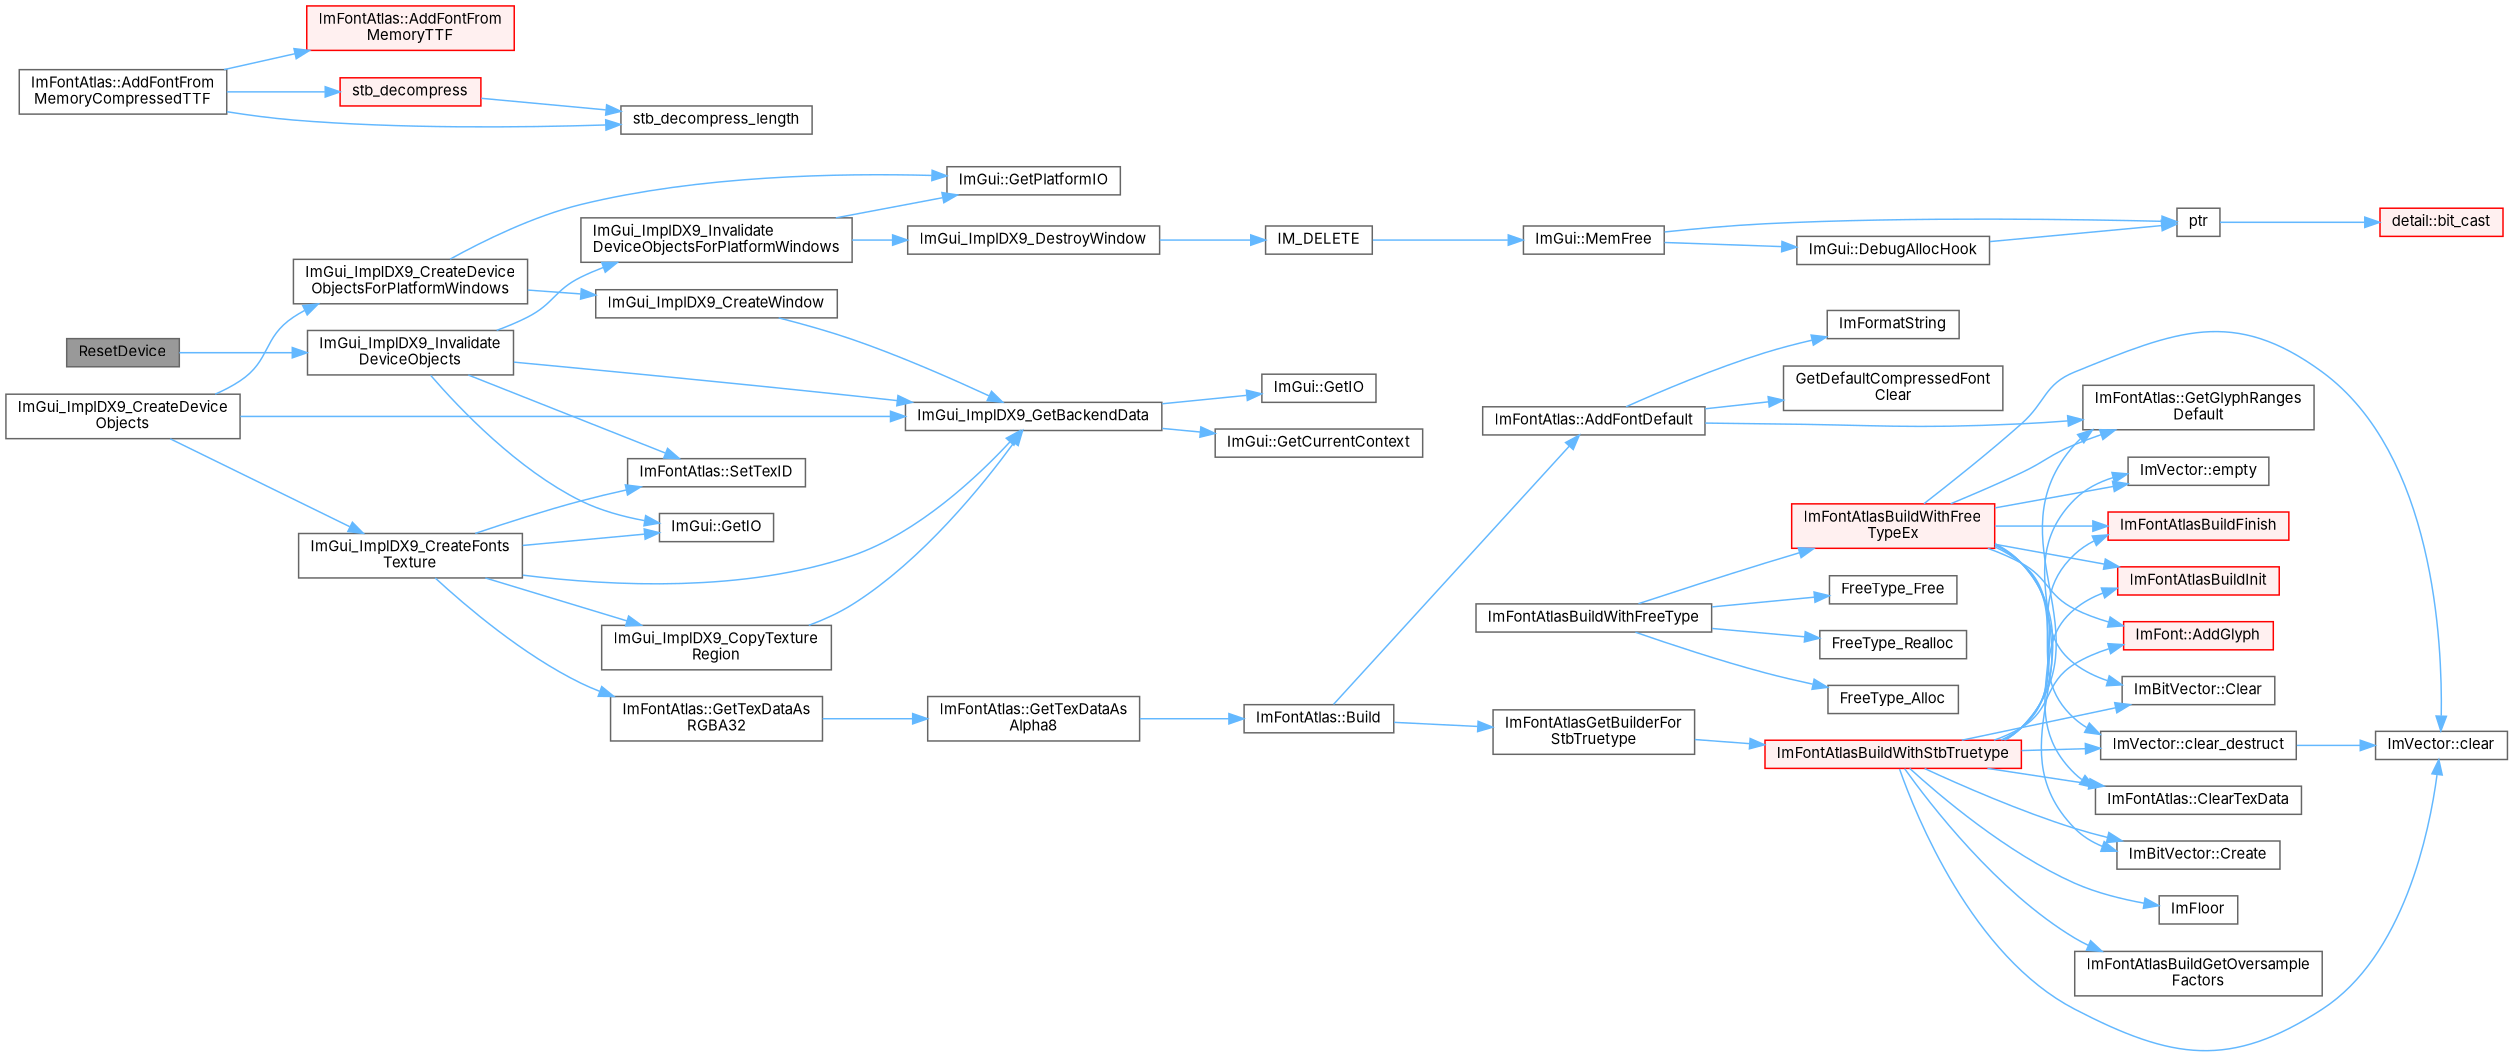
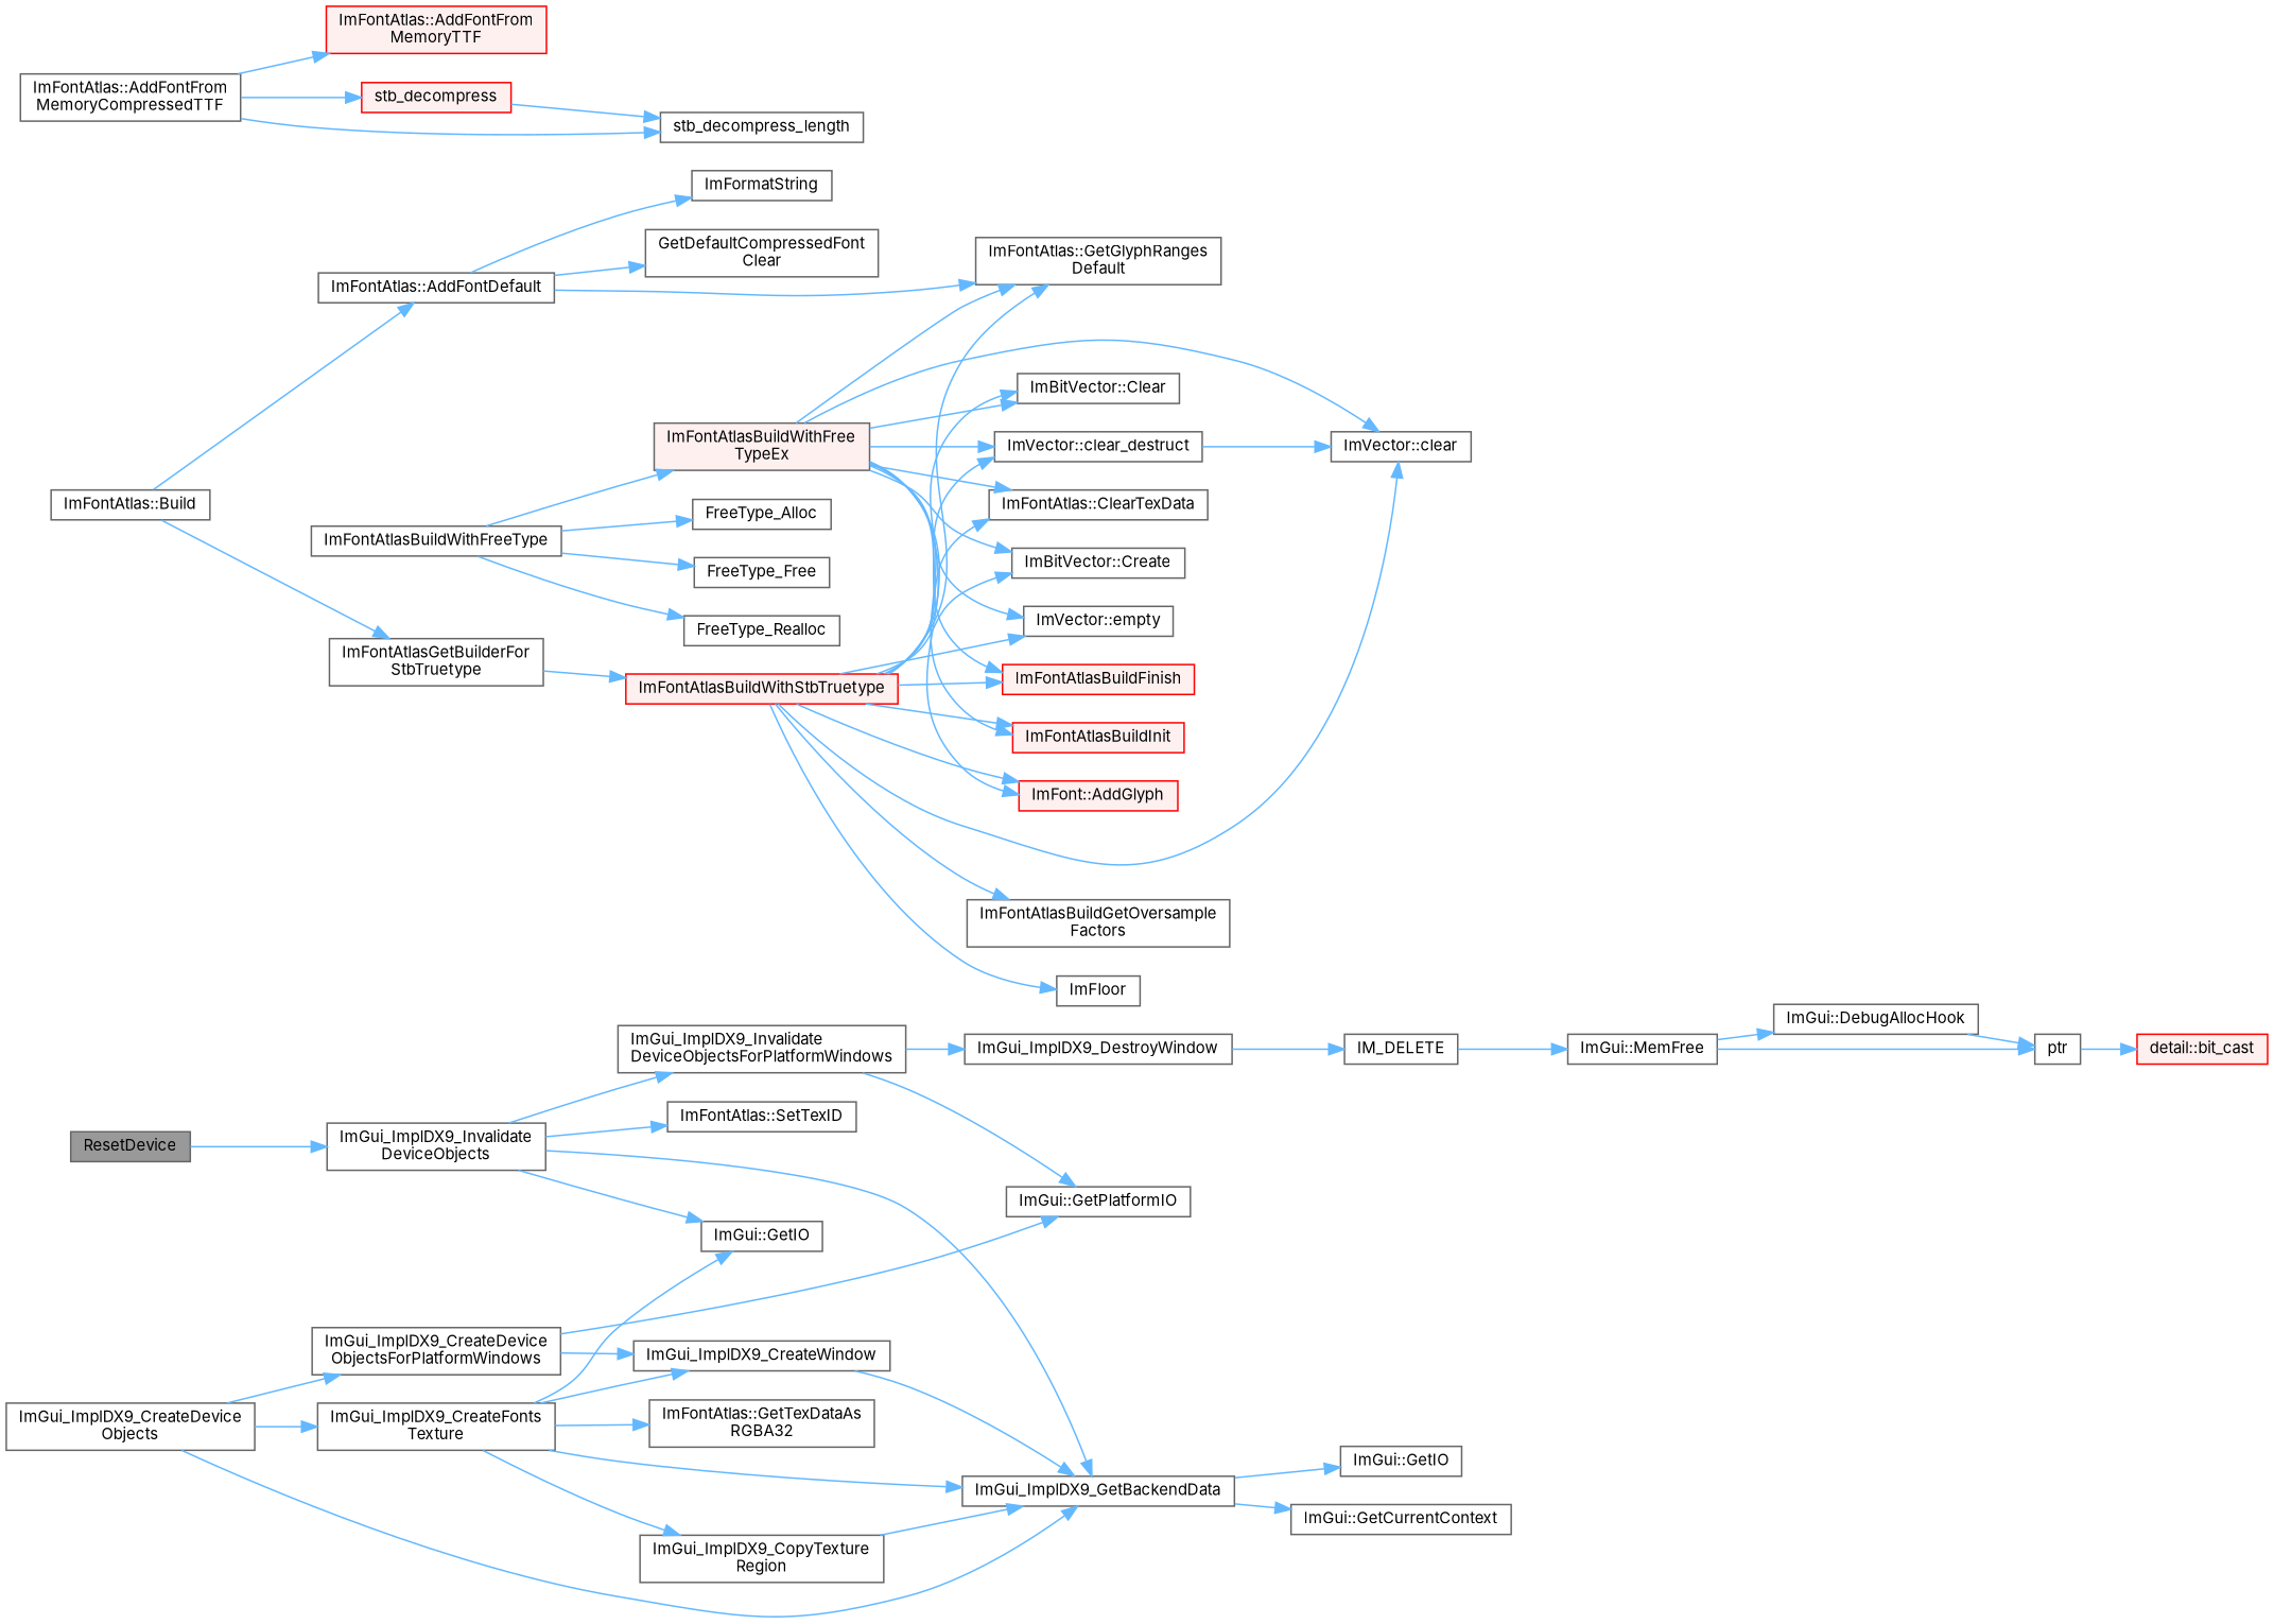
  digraph {
    fontname=Inter
    rankdir=LR
    node [color=grey40 fillcolor=white fontname=Inter fontsize=10 shape=box style=filled]
    edge [color=steelblue1 fontname=Inter fontsize=10 labelfontname=Helvetica labelfontsize=10 style=solid]
    n1 [color=gray40 fillcolor=grey60 fontcolor=black height=0.2 label=ResetDevice width=0.4]
    n2 [height=0.2 label="ImGui_ImplDX9_Invalidate\lDeviceObjects" width=0.4]
    n3 [height=0.2 label="ImGui_ImplDX9_CreateDevice\lObjects" width=0.4]
    n4 [height=0.2 label="ImGui_ImplDX9_CreateDevice\lObjectsForPlatformWindows" width=0.4]
    n5 [height=0.2 label=ImGui_ImplDX9_GetBackendData width=0.4]
    n6 [height=0.2 label="ImGui_ImplDX9_CreateFonts\lTexture" width=0.4]
    n7 [height=0.2 label="ImGui::GetIO" width=0.4]
    n8 [height=0.2 label="ImFontAtlas::SetTexID" width=0.4]
    n9 [height=0.2 label="ImGui_ImplDX9_Invalidate\lDeviceObjectsForPlatformWindows" width=0.4]
    n10 [height=0.2 label="ImGui::GetPlatformIO" width=0.4]
    n11 [height=0.2 label=ImGui_ImplDX9_CreateWindow width=0.4]
    n12 [height=0.2 label="ImGui::GetCurrentContext" width=0.4]
    n13 [height=0.2 label="ImGui::GetIO" width=0.4]
    n14 [height=0.2 label="ImFontAtlas::GetTexDataAs\lRGBA32" width=0.4]
    n15 [height=0.2 label="ImGui_ImplDX9_CopyTexture\lRegion" width=0.4]
-   n16 [height=0.2 label="ImFontAtlas::GetTexDataAs\lAlpha8" width=0.4]
    n17 [height=0.2 label="ImFontAtlas::Build" width=0.4]
    n18 [height=0.2 label="ImFontAtlas::AddFontDefault" width=0.4]
    n19 [height=0.2 label="ImFontAtlasGetBuilderFor\lStbTruetype" width=0.4]
    n20 [height=0.2 label="GetDefaultCompressedFont\lClear" width=0.4]
    n21 [height=0.2 label="ImFontAtlas::GetGlyphRanges\lDefault" width=0.4]
    n22 [height=0.2 label=ImFormatString width=0.4]
    n23 [color=red fillcolor="#FFF0F0" height=0.2 label=ImFontAtlasBuildWithStbTruetype width=0.4]
    n24 [height=0.2 label="ImFontAtlas::AddFontFrom\lMemoryCompressedTTF" width=0.4]
    n25 [color=red fillcolor="#FFF0F0" height=0.2 label="ImFontAtlas::AddFontFrom\lMemoryTTF" width=0.4]
    n26 [color=red fillcolor="#FFF0F0" height=0.2 label=stb_decompress width=0.4]
    n27 [height=0.2 label=stb_decompress_length width=0.4]
    n28 [height=0.2 label=ImFontAtlasBuildWithFreeType width=0.4]
    n29 [height=0.2 label=FreeType_Alloc width=0.4]
    n30 [height=0.2 label=FreeType_Free width=0.4]
    n31 [height=0.2 label=FreeType_Realloc width=0.4]
-   n32 [color=red fillcolor="#FFF0F0" height=0.2 label="ImFontAtlasBuildWithFree\lTypeEx" width=0.4]
+   n32 [fillcolor="#FFF0F0" height=0.2 label="ImFontAtlasBuildWithFree\lTypeEx" width=0.4]
    n33 [color=red fillcolor="#FFF0F0" height=0.2 label="ImFont::AddGlyph" width=0.4]
    n34 [height=0.2 label="ImBitVector::Clear" width=0.4]
    n35 [height=0.2 label="ImVector::clear" width=0.4]
    n36 [height=0.2 label="ImVector::clear_destruct" width=0.4]
    n37 [height=0.2 label="ImFontAtlas::ClearTexData" width=0.4]
    n38 [height=0.2 label="ImBitVector::Create" width=0.4]
    n39 [height=0.2 label="ImVector::empty" width=0.4]
    n40 [color=red fillcolor="#FFF0F0" height=0.2 label=ImFontAtlasBuildFinish width=0.4]
    n41 [color=red fillcolor="#FFF0F0" height=0.2 label=ImFontAtlasBuildInit width=0.4]
    n42 [height=0.2 label=ImFloor width=0.4]
    n43 [height=0.2 label="ImFontAtlasBuildGetOversample\lFactors" width=0.4]
    n44 [height=0.2 label=ImGui_ImplDX9_DestroyWindow width=0.4]
    n45 [height=0.2 label=IM_DELETE width=0.4]
    n46 [height=0.2 label="ImGui::MemFree" width=0.4]
    n47 [height=0.2 label="ImGui::DebugAllocHook" width=0.4]
    n48 [height=0.2 label=ptr width=0.4]
    n49 [color=red fillcolor="#FFF0F0" height=0.2 label="detail::bit_cast" width=0.4]
    n1 -> n2
    n2 -> n5
    n2 -> n7
    n2 -> n8
    n2 -> n9
    n3 -> n4
    n3 -> n5
    n3 -> n6
    n4 -> n10
    n4 -> n11
    n5 -> n12
    n5 -> n13
    n6 -> n5
    n6 -> n7
-   n6 -> n8
+   n6 -> n11
    n6 -> n14
    n6 -> n15
    n9 -> n10
    n9 -> n44
    n11 -> n5
-   n14 -> n16
    n15 -> n5
-   n16 -> n17
    n17 -> n18
    n17 -> n19
    n18 -> n20
    n18 -> n21
    n18 -> n22
    n19 -> n23
    n23 -> n21
    n23 -> n33
    n23 -> n34
    n23 -> n35
    n23 -> n36
    n23 -> n37
    n23 -> n38
    n23 -> n39
    n23 -> n40
    n23 -> n41
    n23 -> n42
    n23 -> n43
    n24 -> n25
    n24 -> n26
    n24 -> n27
    n26 -> n27
    n28 -> n29
    n28 -> n30
    n28 -> n31
    n28 -> n32
    n32 -> n21
    n32 -> n33
    n32 -> n34
    n32 -> n35
    n32 -> n36
    n32 -> n37
    n32 -> n38
    n32 -> n39
    n32 -> n40
    n32 -> n41
    n36 -> n35
    n44 -> n45
    n45 -> n46
    n46 -> n47
    n46 -> n48
    n47 -> n48
    n48 -> n49
  }
